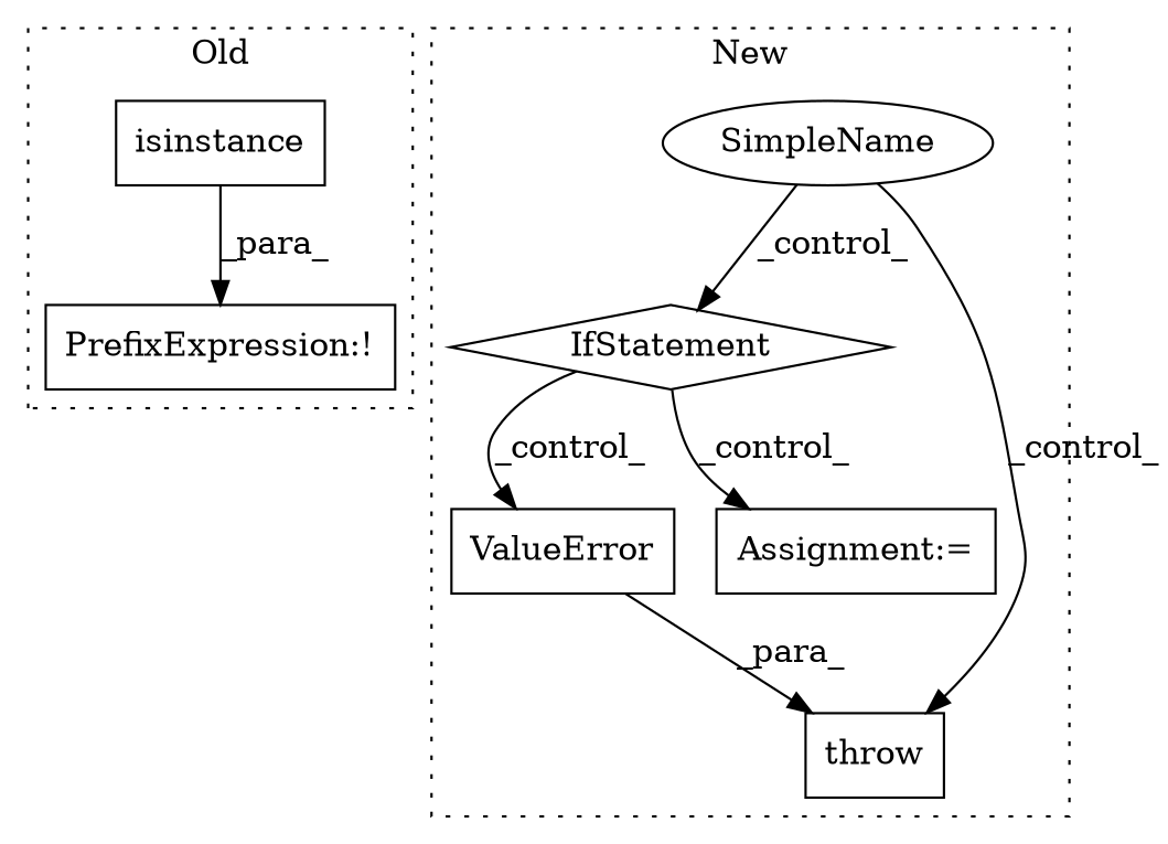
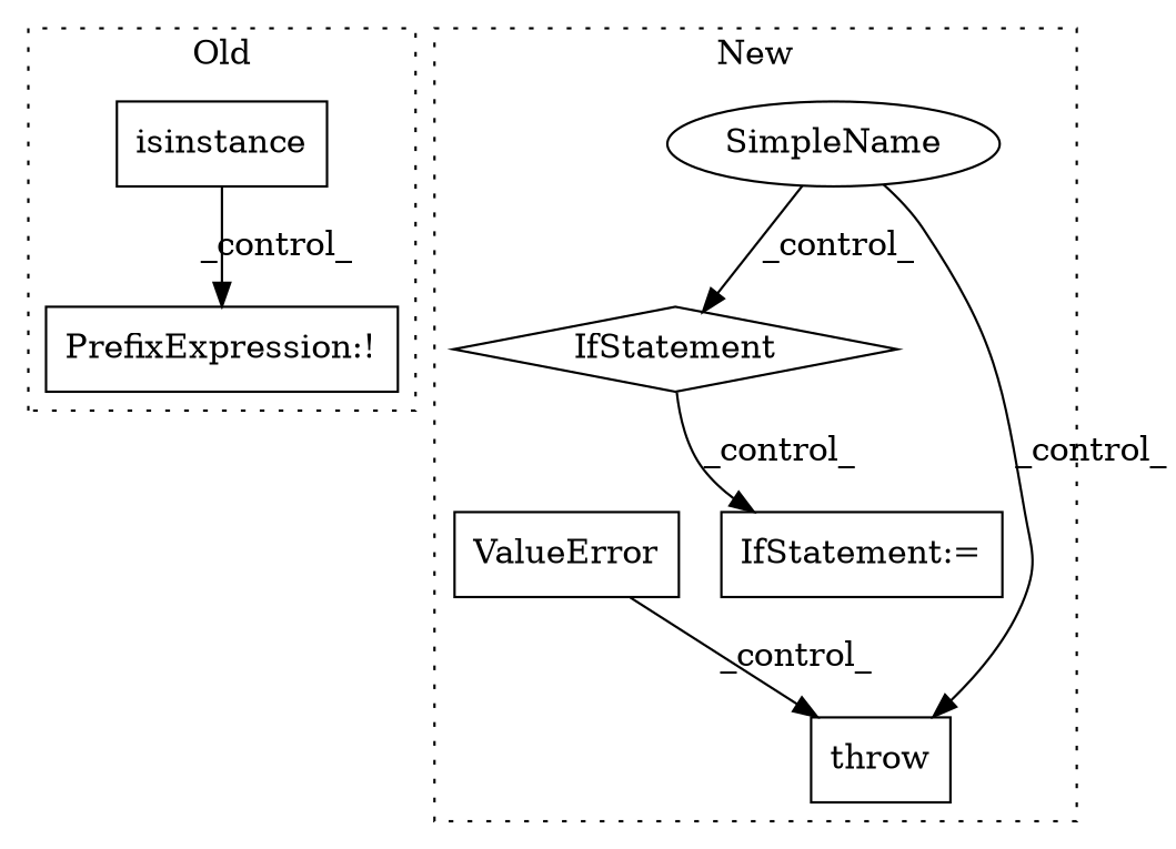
  digraph {
    node [a=32 l="11,1" shape=box]
    n1 [label=isinstance s="44223,44260"]
    n2 [a=38 l=1 label="PrefixExpression:!" s=44221]
    n3 [label=ValueError s="39734,39836"]
    n4 [a=25 l="8,2" label=IfStatement s="39669,39718" shape=diamond]
    n5 [a=42 label=SimpleName shape=ellipse l=""]
    n6 [a=53 l=6 label=throw s=39728]
-   n7 [a=7 l=1 label="Assignment:=" s=39866]
+   n7 [a=7 l=1 label="IfStatement:=" s=39866]
    subgraph cluster_1 {
      label=Old
      style=dotted
      n1
      n2
    }
    subgraph cluster_2 {
      label=New
      style=dotted
      n3
      n4
      n5
      n6
      n7
    }
-   n1 -> n2 [label=_para_]
-   n3 -> n6 [label=_para_]
-   n4 -> n3 [label=_control_]
+   n1 -> n2 [label=_control_]
+   n3 -> n6 [label=_control_]
    n4 -> n7 [label=_control_]
    n5 -> n4 [label=_control_]
    n5 -> n6 [label=_control_]
  }
